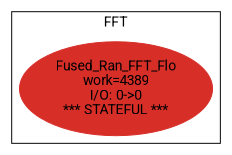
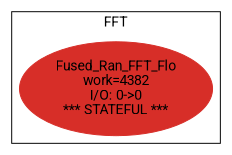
  digraph {
    rankdir=LR
    fontname=Roboto
-   n1 [color="0.00555,0.81,0.84" label="Fused_Ran_FFT_Flo\nwork=4389\nI/O: 0->0\n*** STATEFUL ***" style=filled fontname=Roboto]
+   n1 [color="0.00555,0.81,0.84" label="Fused_Ran_FFT_Flo\nwork=4382\nI/O: 0->0\n*** STATEFUL ***" style=filled fontname=Roboto]
    subgraph cluster_1 {
      color=black
      label=FFT
      n1
    }
  }
